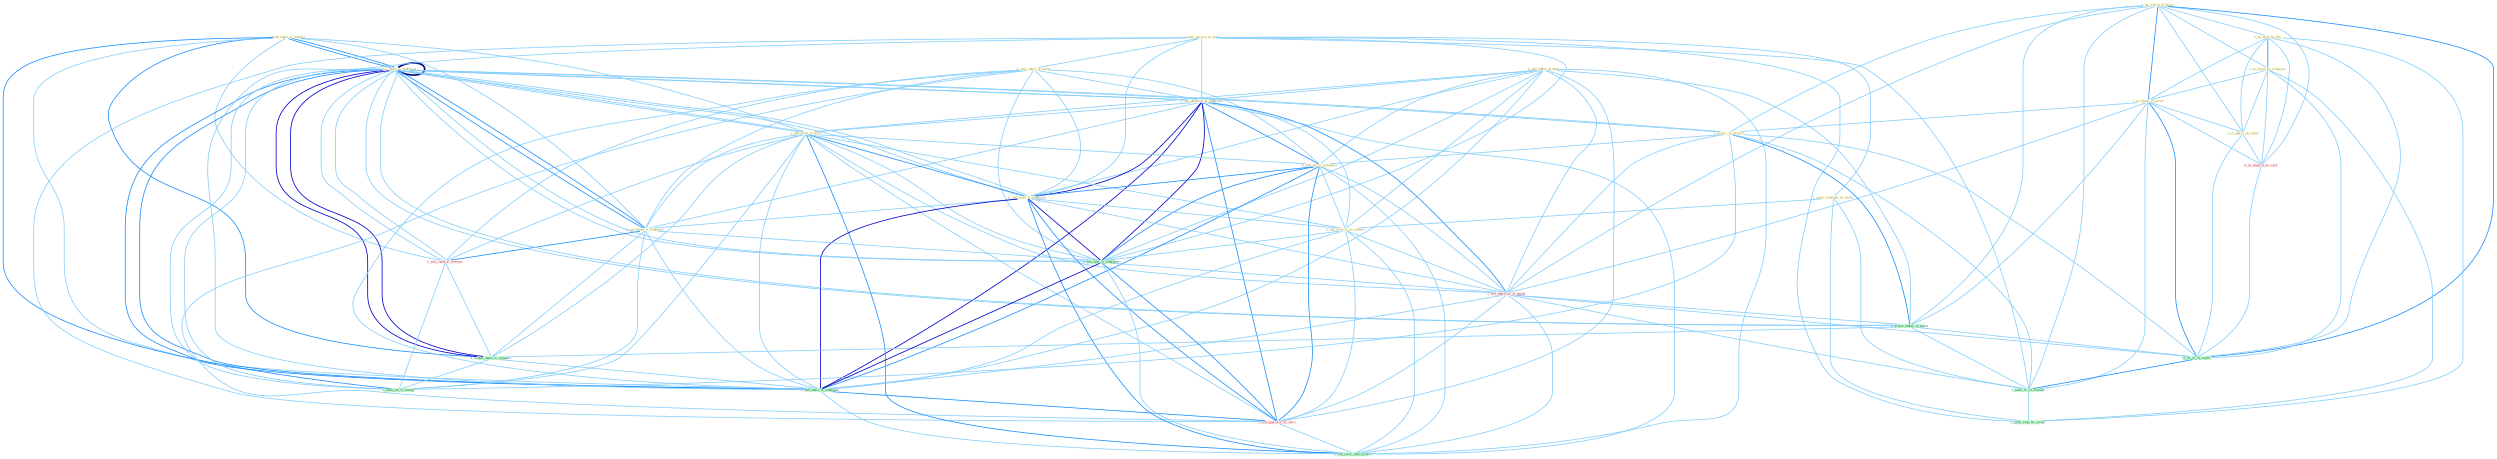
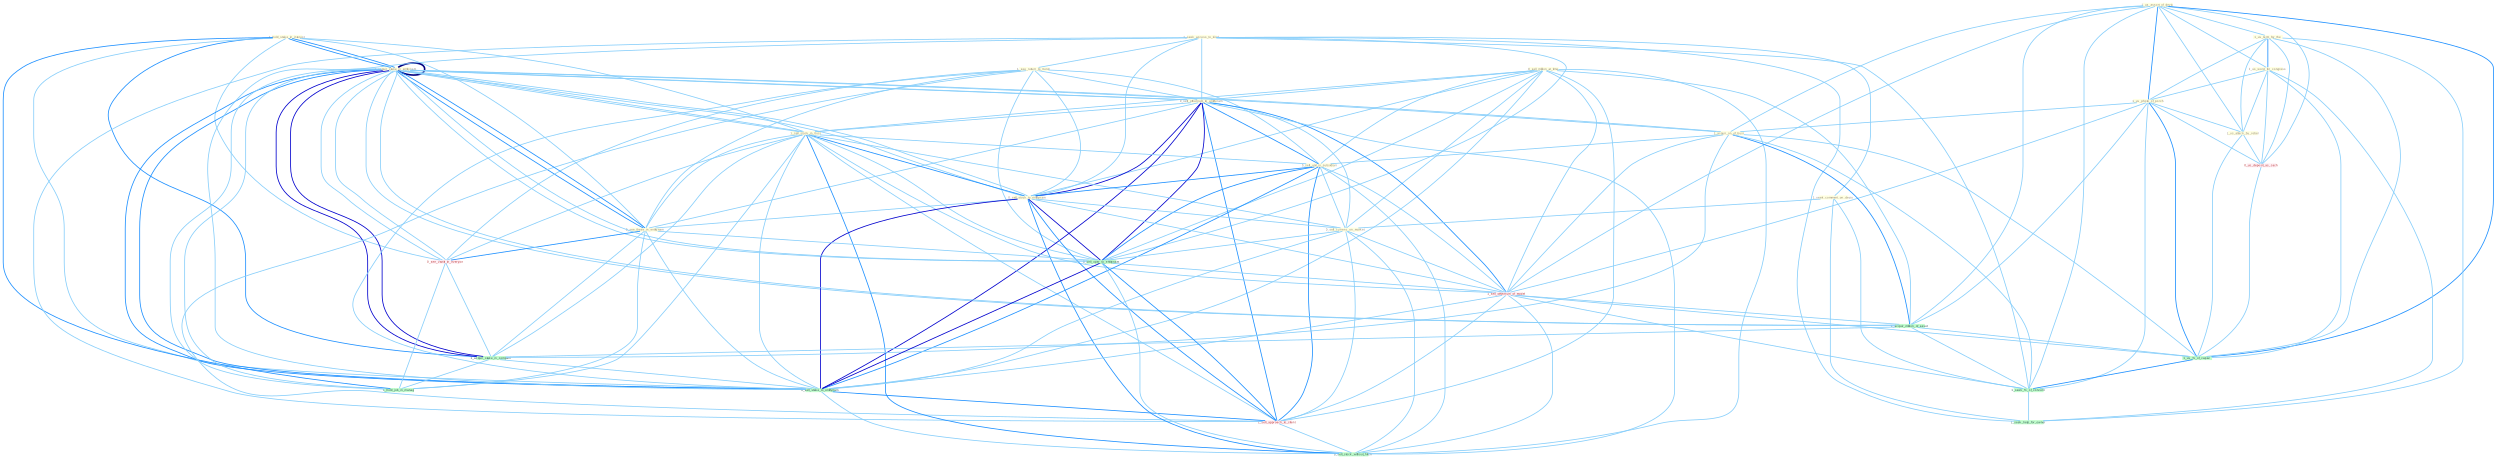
  graph {
    fontname="Liberation Sans"
    node [color="#ffffe0" fixedsize=true fontcolor="#8b7d6b" fontname="Liberation Sans" fontsize=4 shape=polygon style=filled]
    edge [color="#87cefa" fontname="Liberation Sans" w=1]
    "1_hold_stake_in_interest " [height=.06 width=.5]
    "1_us_assort_of_devic " [height=.06 width=.5]
    "1_acquir_stake_in_entitynam " [height=.06 width=.5]
    "1_seek_access_to_kind " [height=.06 width=.5]
    "1_see_return_to_trend " [height=.06 width=.5]
    "0_sell_million_at_time " [height=.06 width=.5]
    "0_sell_othernum_to_entitynam " [height=.06 width=.5]
    "1_us_term_for_the " [height=.06 width=.5]
    "1_sell_stock_in_trust " [height=.06 width=.5]
    "0_us_word_for_congress " [height=.06 width=.5]
    "1_us_photo_of_porch " [height=.06 width=.5]
    "0_sell_unit_to_subsidiari " [height=.06 width=.5]
    "0_sell_stock_to_entitynam " [height=.06 width=.5]
    "1_seek_comment_on_decis " [height=.06 width=.5]
    "0_see_these_in_entitynam " [height=.06 width=.5]
    "1_acquir_on_of_busi " [height=.06 width=.5]
    "0_sell_currenc_on_market " [height=.06 width=.5]
    "1_us_attack_by_rebel " [height=.06 width=.5]
    "1_sell_othernum_of_model " [color="#fff0f5" fontcolor="#b22222" height=.06 width=.5]
    "0_see_vaniti_in_everyon " [color="#fff0f5" fontcolor="#b22222" height=.06 width=.5]
    "0_us_deposit_as_cach " [color="#fff0f5" fontcolor="#b22222" height=.06 width=.5]
    "1_sell_approach_to_client " [color="#fff0f5" fontcolor="#b22222" height=.06 width=.5]
    "1_acquir_stake_in_compani " [color="#BDFCC9" fontcolor="#2f4f4f" height=.06 width=.5]
    "0_sell_stake_to_entitynam " [color="#BDFCC9" fontcolor="#2f4f4f" height=.06 width=.5]
    "1_hold_job_in_manag " [color="#BDFCC9" fontcolor="#2f4f4f" height=.06 width=.5]
    "1_acquir_million_of_asset " [color="#BDFCC9" fontcolor="#2f4f4f" height=.06 width=.5]
    "1_us_%_of_capac " [color="#BDFCC9" fontcolor="#2f4f4f" height=.06 width=.5]
    "1_seek_%_of_concern " [color="#BDFCC9" fontcolor="#2f4f4f" height=.06 width=.5]
    "0_sell_oper_to_entitynam " [color="#BDFCC9" fontcolor="#2f4f4f" height=.06 width=.5]
    "1_seek_help_for_owner " [color="#BDFCC9" fontcolor="#2f4f4f" height=.06 width=.5]
    "0_sell_stock_without_hitch " [color="#BDFCC9" fontcolor="#2f4f4f" height=.06 width=.5]
    subgraph sub_1 {
      "1_hold_stake_in_interest "
      "1_us_assort_of_devic "
      "1_acquir_stake_in_entitynam "
      "1_seek_access_to_kind "
      "1_see_return_to_trend "
      "0_sell_million_at_time "
      "0_sell_othernum_to_entitynam "
      "1_us_term_for_the "
      "1_sell_stock_in_trust "
      "0_us_word_for_congress "
      "1_us_photo_of_porch "
      "0_sell_unit_to_subsidiari "
      "0_sell_stock_to_entitynam "
      "1_seek_comment_on_decis "
      "0_see_these_in_entitynam "
      "1_acquir_on_of_busi "
      "0_sell_currenc_on_market "
      "1_us_attack_by_rebel "
    }
    subgraph sub_2 {
      "1_sell_othernum_of_model "
      "0_see_vaniti_in_everyon "
      "0_us_deposit_as_cach "
      "1_sell_approach_to_client "
    }
    "1_hold_stake_in_interest " -- "1_acquir_stake_in_entitynam " [color="#1e90ff" w=2]
    "1_hold_stake_in_interest " -- "1_acquir_stake_in_entitynam " [color="#1e90ff" w=2]
    "1_hold_stake_in_interest " -- "1_sell_stock_in_trust "
    "1_hold_stake_in_interest " -- "0_see_these_in_entitynam "
    "1_hold_stake_in_interest " -- "0_see_vaniti_in_everyon "
    "1_hold_stake_in_interest " -- "1_acquir_stake_in_compani " [color="#1e90ff" w=2]
    "1_hold_stake_in_interest " -- "0_sell_stake_to_entitynam "
    "1_hold_stake_in_interest " -- "1_hold_job_in_manag " [color="#1e90ff" w=2]
    "1_us_assort_of_devic " -- "1_us_term_for_the "
    "1_us_assort_of_devic " -- "0_us_word_for_congress "
    "1_us_assort_of_devic " -- "1_us_photo_of_porch " [color="#1e90ff" w=2]
    "1_us_assort_of_devic " -- "1_acquir_on_of_busi "
    "1_us_assort_of_devic " -- "1_us_attack_by_rebel "
    "1_us_assort_of_devic " -- "1_sell_othernum_of_model "
    "1_us_assort_of_devic " -- "0_us_deposit_as_cach "
    "1_us_assort_of_devic " -- "1_acquir_million_of_asset "
    "1_us_assort_of_devic " -- "1_us_%_of_capac " [color="#1e90ff" w=2]
    "1_us_assort_of_devic " -- "1_seek_%_of_concern "
    "1_acquir_stake_in_entitynam " -- "1_acquir_stake_in_entitynam " [color="#000080" style=bold w=4]
    "1_acquir_stake_in_entitynam " -- "0_sell_othernum_to_entitynam "
    "1_acquir_stake_in_entitynam " -- "1_sell_stock_in_trust "
    "1_acquir_stake_in_entitynam " -- "0_sell_stock_to_entitynam "
    "1_acquir_stake_in_entitynam " -- "0_see_these_in_entitynam " [color="#1e90ff" w=2]
    "1_acquir_stake_in_entitynam " -- "1_acquir_on_of_busi "
    "1_acquir_stake_in_entitynam " -- "0_see_vaniti_in_everyon "
    "1_acquir_stake_in_entitynam " -- "1_acquir_stake_in_compani " [color="#0000cd" w=3]
    "1_acquir_stake_in_entitynam " -- "1_acquir_stake_in_compani " [color="#0000cd" w=3]
    "1_acquir_stake_in_entitynam " -- "0_sell_stake_to_entitynam " [color="#1e90ff" w=2]
    "1_acquir_stake_in_entitynam " -- "0_sell_stake_to_entitynam " [color="#1e90ff" w=2]
    "1_acquir_stake_in_entitynam " -- "1_hold_job_in_manag "
    "1_acquir_stake_in_entitynam " -- "1_hold_job_in_manag "
    "1_acquir_stake_in_entitynam " -- "1_acquir_million_of_asset "
    "1_acquir_stake_in_entitynam " -- "0_sell_oper_to_entitynam "
    "1_seek_access_to_kind " -- "1_see_return_to_trend "
    "1_seek_access_to_kind " -- "0_sell_othernum_to_entitynam "
    "1_seek_access_to_kind " -- "0_sell_stock_to_entitynam "
    "1_seek_access_to_kind " -- "1_seek_comment_on_decis "
    "1_seek_access_to_kind " -- "1_sell_approach_to_client "
    "1_seek_access_to_kind " -- "0_sell_stake_to_entitynam "
    "1_seek_access_to_kind " -- "1_seek_%_of_concern "
    "1_seek_access_to_kind " -- "0_sell_oper_to_entitynam "
    "1_seek_access_to_kind " -- "1_seek_help_for_owner "
    "1_see_return_to_trend " -- "0_sell_othernum_to_entitynam "
    "1_see_return_to_trend " -- "0_sell_unit_to_subsidiari "
    "1_see_return_to_trend " -- "0_sell_stock_to_entitynam "
    "1_see_return_to_trend " -- "0_see_these_in_entitynam "
    "1_see_return_to_trend " -- "0_see_vaniti_in_everyon "
    "1_see_return_to_trend " -- "1_sell_approach_to_client "
    "1_see_return_to_trend " -- "0_sell_stake_to_entitynam "
    "1_see_return_to_trend " -- "0_sell_oper_to_entitynam "
    "0_sell_million_at_time " -- "0_sell_othernum_to_entitynam "
    "0_sell_million_at_time " -- "1_sell_stock_in_trust "
    "0_sell_million_at_time " -- "0_sell_unit_to_subsidiari "
    "0_sell_million_at_time " -- "0_sell_stock_to_entitynam "
    "0_sell_million_at_time " -- "0_sell_currenc_on_market "
    "0_sell_million_at_time " -- "1_sell_othernum_of_model "
    "0_sell_million_at_time " -- "1_sell_approach_to_client "
    "0_sell_million_at_time " -- "0_sell_stake_to_entitynam "
    "0_sell_million_at_time " -- "1_acquir_million_of_asset "
    "0_sell_million_at_time " -- "0_sell_oper_to_entitynam "
    "0_sell_million_at_time " -- "0_sell_stock_without_hitch "
    "0_sell_othernum_to_entitynam " -- "1_acquir_stake_in_entitynam "
    "0_sell_othernum_to_entitynam " -- "1_sell_stock_in_trust "
    "0_sell_othernum_to_entitynam " -- "0_sell_unit_to_subsidiari " [color="#1e90ff" w=2]
    "0_sell_othernum_to_entitynam " -- "0_sell_stock_to_entitynam " [color="#0000cd" w=3]
    "0_sell_othernum_to_entitynam " -- "0_see_these_in_entitynam "
    "0_sell_othernum_to_entitynam " -- "0_sell_currenc_on_market "
    "0_sell_othernum_to_entitynam " -- "1_sell_othernum_of_model " [color="#1e90ff" w=2]
    "0_sell_othernum_to_entitynam " -- "1_sell_approach_to_client " [color="#1e90ff" w=2]
    "0_sell_othernum_to_entitynam " -- "0_sell_stake_to_entitynam " [color="#0000cd" w=3]
    "0_sell_othernum_to_entitynam " -- "0_sell_oper_to_entitynam " [color="#0000cd" w=3]
    "0_sell_othernum_to_entitynam " -- "0_sell_stock_without_hitch "
    "1_us_term_for_the " -- "0_us_word_for_congress " [color="#1e90ff" w=2]
    "1_us_term_for_the " -- "1_us_photo_of_porch "
    "1_us_term_for_the " -- "1_us_attack_by_rebel "
    "1_us_term_for_the " -- "0_us_deposit_as_cach "
    "1_us_term_for_the " -- "1_us_%_of_capac "
    "1_us_term_for_the " -- "1_seek_help_for_owner "
    "1_sell_stock_in_trust " -- "1_acquir_stake_in_entitynam "
    "1_sell_stock_in_trust " -- "0_sell_unit_to_subsidiari "
    "1_sell_stock_in_trust " -- "0_sell_stock_to_entitynam " [color="#1e90ff" w=2]
    "1_sell_stock_in_trust " -- "0_see_these_in_entitynam "
    "1_sell_stock_in_trust " -- "0_sell_currenc_on_market "
    "1_sell_stock_in_trust " -- "1_sell_othernum_of_model "
    "1_sell_stock_in_trust " -- "0_see_vaniti_in_everyon "
    "1_sell_stock_in_trust " -- "1_sell_approach_to_client "
    "1_sell_stock_in_trust " -- "1_acquir_stake_in_compani "
    "1_sell_stock_in_trust " -- "0_sell_stake_to_entitynam "
    "1_sell_stock_in_trust " -- "1_hold_job_in_manag "
    "1_sell_stock_in_trust " -- "0_sell_oper_to_entitynam "
    "1_sell_stock_in_trust " -- "0_sell_stock_without_hitch " [color="#1e90ff" w=2]
    "0_us_word_for_congress " -- "1_us_photo_of_porch "
    "0_us_word_for_congress " -- "1_us_attack_by_rebel "
    "0_us_word_for_congress " -- "0_us_deposit_as_cach "
    "0_us_word_for_congress " -- "1_us_%_of_capac "
    "0_us_word_for_congress " -- "1_seek_help_for_owner "
    "1_us_photo_of_porch " -- "1_acquir_on_of_busi "
    "1_us_photo_of_porch " -- "1_us_attack_by_rebel "
    "1_us_photo_of_porch " -- "1_sell_othernum_of_model "
    "1_us_photo_of_porch " -- "0_us_deposit_as_cach "
    "1_us_photo_of_porch " -- "1_acquir_million_of_asset "
    "1_us_photo_of_porch " -- "1_us_%_of_capac " [color="#1e90ff" w=2]
    "1_us_photo_of_porch " -- "1_seek_%_of_concern "
    "0_sell_unit_to_subsidiari " -- "0_sell_stock_to_entitynam " [color="#1e90ff" w=2]
    "0_sell_unit_to_subsidiari " -- "0_sell_currenc_on_market "
    "0_sell_unit_to_subsidiari " -- "1_sell_othernum_of_model "
    "0_sell_unit_to_subsidiari " -- "1_sell_approach_to_client " [color="#1e90ff" w=2]
    "0_sell_unit_to_subsidiari " -- "0_sell_stake_to_entitynam " [color="#1e90ff" w=2]
    "0_sell_unit_to_subsidiari " -- "0_sell_oper_to_entitynam " [color="#1e90ff" w=2]
    "0_sell_unit_to_subsidiari " -- "0_sell_stock_without_hitch "
    "0_sell_stock_to_entitynam " -- "1_acquir_stake_in_entitynam "
    "0_sell_stock_to_entitynam " -- "0_see_these_in_entitynam "
    "0_sell_stock_to_entitynam " -- "0_sell_currenc_on_market "
    "0_sell_stock_to_entitynam " -- "1_sell_othernum_of_model "
    "0_sell_stock_to_entitynam " -- "1_sell_approach_to_client " [color="#1e90ff" w=2]
    "0_sell_stock_to_entitynam " -- "0_sell_stake_to_entitynam " [color="#0000cd" w=3]
    "0_sell_stock_to_entitynam " -- "0_sell_oper_to_entitynam " [color="#0000cd" w=3]
    "0_sell_stock_to_entitynam " -- "0_sell_stock_without_hitch " [color="#1e90ff" w=2]
    "1_seek_comment_on_decis " -- "0_sell_currenc_on_market "
    "1_seek_comment_on_decis " -- "1_seek_%_of_concern "
    "1_seek_comment_on_decis " -- "1_seek_help_for_owner "
    "0_see_these_in_entitynam " -- "1_acquir_stake_in_entitynam " [color="#1e90ff" w=2]
    "0_see_these_in_entitynam " -- "0_see_vaniti_in_everyon " [color="#1e90ff" w=2]
    "0_see_these_in_entitynam " -- "1_acquir_stake_in_compani "
    "0_see_these_in_entitynam " -- "0_sell_stake_to_entitynam "
    "0_see_these_in_entitynam " -- "1_hold_job_in_manag "
    "0_see_these_in_entitynam " -- "0_sell_oper_to_entitynam "
    "1_acquir_on_of_busi " -- "1_acquir_stake_in_entitynam "
    "1_acquir_on_of_busi " -- "0_sell_unit_to_subsidiari "
    "1_acquir_on_of_busi " -- "1_sell_othernum_of_model "
-   "1_acquir_on_of_busi " -- "1_hold_job_in_manag "
+   "1_acquir_on_of_busi " -- "1_acquir_stake_in_compani "
    "1_acquir_on_of_busi " -- "1_acquir_million_of_asset " [color="#1e90ff" w=2]
    "1_acquir_on_of_busi " -- "1_us_%_of_capac "
    "1_acquir_on_of_busi " -- "1_seek_%_of_concern "
    "0_sell_currenc_on_market " -- "1_sell_othernum_of_model "
    "0_sell_currenc_on_market " -- "1_sell_approach_to_client "
    "0_sell_currenc_on_market " -- "0_sell_stake_to_entitynam "
    "0_sell_currenc_on_market " -- "0_sell_oper_to_entitynam "
    "0_sell_currenc_on_market " -- "0_sell_stock_without_hitch "
    "1_us_attack_by_rebel " -- "0_us_deposit_as_cach "
    "1_us_attack_by_rebel " -- "1_us_%_of_capac "
    "1_sell_othernum_of_model " -- "1_sell_approach_to_client "
    "1_sell_othernum_of_model " -- "0_sell_stake_to_entitynam "
    "1_sell_othernum_of_model " -- "1_acquir_million_of_asset "
    "1_sell_othernum_of_model " -- "1_us_%_of_capac "
    "1_sell_othernum_of_model " -- "1_seek_%_of_concern "
    "1_sell_othernum_of_model " -- "0_sell_stock_without_hitch "
    "0_see_vaniti_in_everyon " -- "1_acquir_stake_in_entitynam "
    "0_see_vaniti_in_everyon " -- "1_acquir_stake_in_compani "
    "0_see_vaniti_in_everyon " -- "1_hold_job_in_manag "
    "0_us_deposit_as_cach " -- "1_us_%_of_capac "
    "1_sell_approach_to_client " -- "0_sell_stock_without_hitch "
    "1_acquir_stake_in_compani " -- "0_sell_stake_to_entitynam "
    "1_acquir_stake_in_compani " -- "1_hold_job_in_manag "
    "0_sell_stake_to_entitynam " -- "1_sell_approach_to_client " [color="#1e90ff" w=2]
    "0_sell_stake_to_entitynam " -- "0_sell_stock_without_hitch "
    "1_acquir_million_of_asset " -- "1_acquir_stake_in_entitynam "
    "1_acquir_million_of_asset " -- "1_acquir_stake_in_compani "
    "1_acquir_million_of_asset " -- "1_us_%_of_capac "
    "1_acquir_million_of_asset " -- "1_seek_%_of_concern "
    "1_us_%_of_capac " -- "1_seek_%_of_concern " [color="#1e90ff" w=2]
    "1_seek_%_of_concern " -- "1_seek_help_for_owner "
    "0_sell_oper_to_entitynam " -- "1_acquir_stake_in_entitynam "
    "0_sell_oper_to_entitynam " -- "1_sell_othernum_of_model "
    "0_sell_oper_to_entitynam " -- "1_sell_approach_to_client " [color="#1e90ff" w=2]
    "0_sell_oper_to_entitynam " -- "0_sell_stake_to_entitynam " [color="#0000cd" w=3]
    "0_sell_oper_to_entitynam " -- "0_sell_stock_without_hitch "
  }
